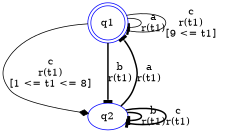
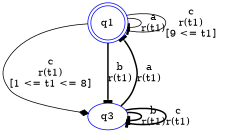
  digraph {
    node [color=blue]
    edge [style=bold arrowhead=tee]
    n1 [label=q1 shape=doublecircle]
-   n2 [label=q2]
+   n2 [label=q3]
    n1 -> n1 [label="a\nr(t1)\n" style=solid]
    n1 -> n1 [label="c\nr(t1)\n[9 <= t1]" style=solid]
    n1 -> n2 [label="c\nr(t1)\n[1 <= t1 <= 8]" style=solid arrowhead=diamond]
    n1 -> n2 [label="b\nr(t1)\n"]
    n2 -> n1 [label="a\nr(t1)\n"]
    n2 -> n2 [label="b\nr(t1)\n"]
    n2 -> n2 [label="c\nr(t1)\n"]
  }
